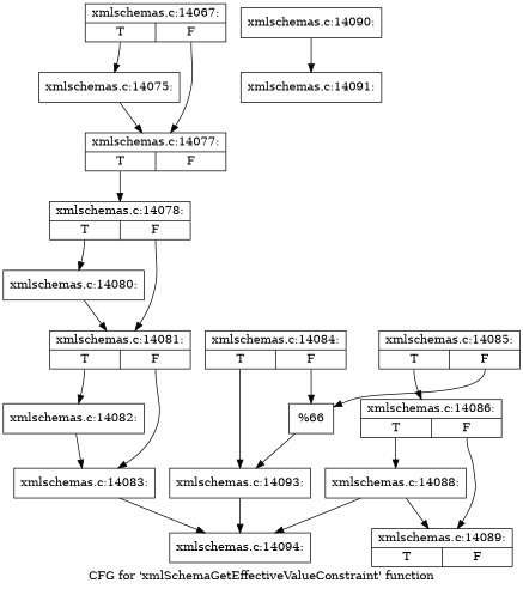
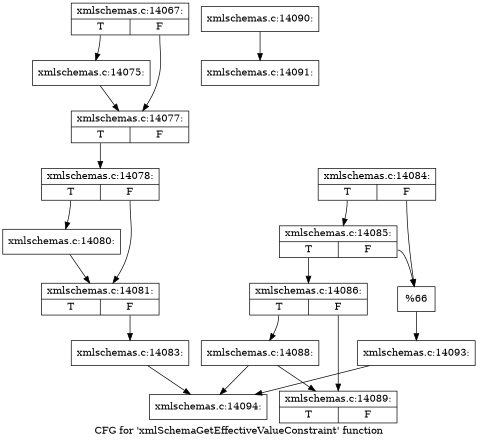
  digraph {
    label="CFG for 'xmlSchemaGetEffectiveValueConstraint' function"
    node [shape=record]
    n1 [label="{xmlschemas.c:14067:|{<s0>T|<s1>F}}"]
    n2 [label="{xmlschemas.c:14075:}"]
    n3 [label="{xmlschemas.c:14077:|{<s0>T|<s1>F}}"]
    n4 [label="{xmlschemas.c:14078:|{<s0>T|<s1>F}}"]
    n5 [label="{xmlschemas.c:14080:}"]
    n6 [label="{xmlschemas.c:14081:|{<s0>T|<s1>F}}"]
    n7 [label="{xmlschemas.c:14084:|{<s0>T|<s1>F}}"]
    n8 [label="{xmlschemas.c:14085:|{<s0>T|<s1>F}}"]
    n9 [label="{%66}"]
-   n10 [label="{xmlschemas.c:14082:}"]
    n11 [label="{xmlschemas.c:14083:}"]
    n12 [label="{xmlschemas.c:14086:|{<s0>T|<s1>F}}"]
    n13 [label="{xmlschemas.c:14093:}"]
    n14 [label="{xmlschemas.c:14094:}"]
    n15 [label="{xmlschemas.c:14088:}"]
    n16 [label="{xmlschemas.c:14089:|{<s0>T|<s1>F}}"]
    n17 [label="{xmlschemas.c:14090:}"]
    n18 [label="{xmlschemas.c:14091:}"]
    n1 -> n2 [tailport=s0]
    n1 -> n3 [tailport=s1]
    n2 -> n3
    n3 -> n4 [tailport=s0]
    n4 -> n5 [tailport=s0]
    n4 -> n6 [tailport=s1]
    n5 -> n6
-   n6 -> n10 [tailport=s0]
    n6 -> n11 [tailport=s1]
-   n7 -> n13 [tailport=s0]
+   n7 -> n8 [tailport=s0]
    n7 -> n9 [tailport=s1]
    n8 -> n9 [tailport=s1]
    n8 -> n12 [tailport=s0]
    n9 -> n13
-   n10 -> n11
    n11 -> n14
    n12 -> n15 [tailport=s0]
    n12 -> n16 [tailport=s1]
    n13 -> n14
    n15 -> n14
    n15 -> n16
    n17 -> n18
  }
